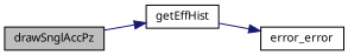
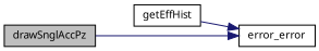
  digraph {
    fontname="Noto Sans"
    rankdir=LR
    node [color=black fontname="Noto Sans" fontsize=10 shape=record]
    edge [color=midnightblue fontname="Noto Sans" fontsize=10 labelfontname=FreeSans labelfontsize=10 style=solid]
    n1 [fillcolor=grey75 fontcolor=black height=0.2 label=drawSnglAccPz style=filled width=0.4]
    n2 [height=0.2 label=getEffHist width=0.4]
    n3 [height=0.2 label=error_error width=0.4]
-   n1 -> n2
+   n1 -> n3
    n2 -> n3
  }
